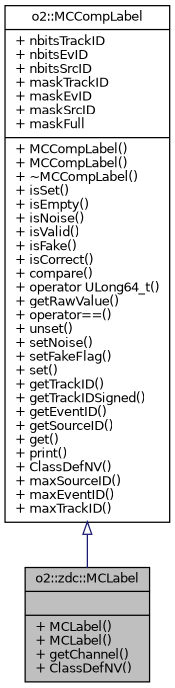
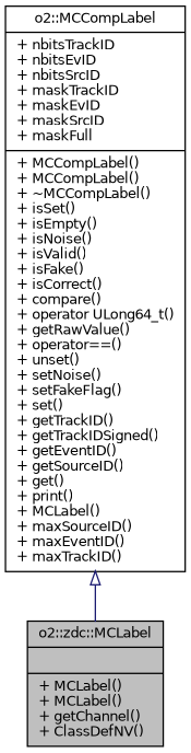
  digraph {
    node [color=black fontname=Helvetica fontsize=10 shape=record]
    n1 [fillcolor=grey75 fontcolor=black height=0.2 label="{o2::zdc::MCLabel\n||+ MCLabel()\l+ MCLabel()\l+ getChannel()\l+ ClassDefNV()\l}" style=filled width=0.4]
-   n2 [height=0.2 label="{o2::MCCompLabel\n|+ nbitsTrackID\l+ nbitsEvID\l+ nbitsSrcID\l+ maskTrackID\l+ maskEvID\l+ maskSrcID\l+ maskFull\l|+ MCCompLabel()\l+ MCCompLabel()\l+ ~MCCompLabel()\l+ isSet()\l+ isEmpty()\l+ isNoise()\l+ isValid()\l+ isFake()\l+ isCorrect()\l+ compare()\l+ operator ULong64_t()\l+ getRawValue()\l+ operator==()\l+ unset()\l+ setNoise()\l+ setFakeFlag()\l+ set()\l+ getTrackID()\l+ getTrackIDSigned()\l+ getEventID()\l+ getSourceID()\l+ get()\l+ print()\l+ ClassDefNV()\l+ maxSourceID()\l+ maxEventID()\l+ maxTrackID()\l}" width=0.4]
+   n2 [height=0.2 label="{o2::MCCompLabel\n|+ nbitsTrackID\l+ nbitsEvID\l+ nbitsSrcID\l+ maskTrackID\l+ maskEvID\l+ maskSrcID\l+ maskFull\l|+ MCCompLabel()\l+ MCCompLabel()\l+ ~MCCompLabel()\l+ isSet()\l+ isEmpty()\l+ isNoise()\l+ isValid()\l+ isFake()\l+ isCorrect()\l+ compare()\l+ operator ULong64_t()\l+ getRawValue()\l+ operator==()\l+ unset()\l+ setNoise()\l+ setFakeFlag()\l+ set()\l+ getTrackID()\l+ getTrackIDSigned()\l+ getEventID()\l+ getSourceID()\l+ get()\l+ print()\l+ MCLabel()\l+ maxSourceID()\l+ maxEventID()\l+ maxTrackID()\l}" width=0.4]
    n2 -> n1 [arrowtail=onormal color=midnightblue dir=back fontname=Helvetica fontsize=10 labelfontname=Helvetica labelfontsize=10 style=solid]
  }
